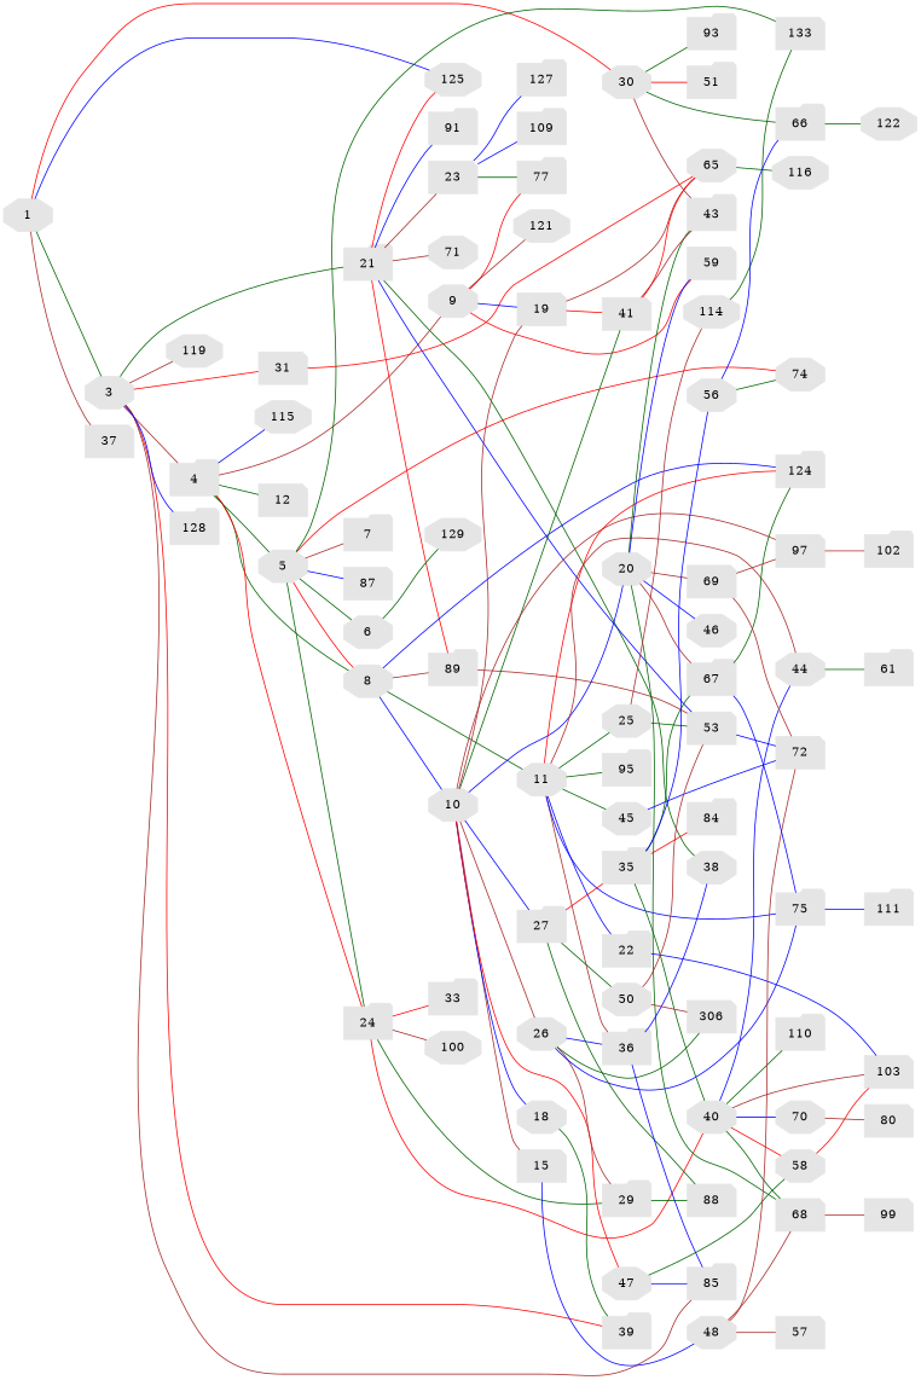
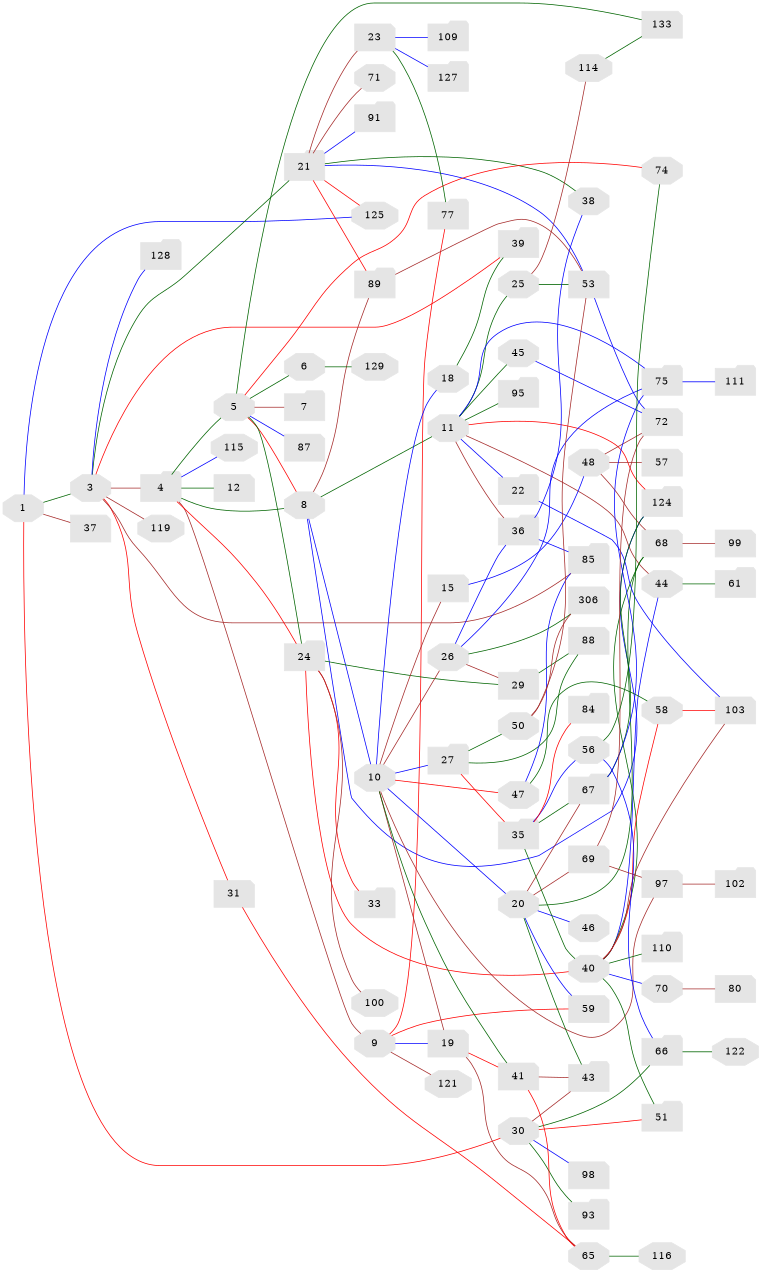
  graph {
    fontname="DejaVu Serif"
    rankdir=LR
    node [color=gray90 fontname="DejaVu Serif" shape=octagon style=filled]
    edge [color=darkgreen fontname="DejaVu Serif"]
    1 [super="+2"]
    3 [super="+13"]
    30 [super="+42"]
    37 [shape=note]
    125
    4 [shape=folder super="+81"]
    21 [shape=folder super="+63"]
    31 [shape=note]
    39 [shape=folder super="+78"]
    85 [shape=folder super="+118"]
    119
    128 [shape=folder]
    43 [shape=folder super="+60"]
    51 [shape=folder]
    66 [shape=folder super="+107"]
    93 [shape=folder super="+117"]
+   98 [shape=note]
    5 [super="+17"]
    8 [super="+64"]
    9 [super="+34"]
    12 [shape=note]
    24 [shape=folder super="+90"]
    115
    n24 [label=89 shape=folder super="+112"]
    23 [shape=note super="+55"]
    38
    53 [shape=note]
    71
    91 [shape=folder]
    65 [super="+94"]
    6
    7 [shape=folder]
    74
    87 [shape=note]
    133 [shape=note super="+134"]
    10 [super="+14"]
    11 [super="+16"]
    124 [shape=folder]
    19 [shape=note super="+104"]
    59 [shape=note]
    77 [shape=folder]
    121
    29 [shape=folder super="+32"]
    33 [shape=folder super="+62"]
    40 [super="+54"]
    100
    129
    15 [shape=note]
    18
    20 [super="+52"]
    26 [super="+96"]
    27 [shape=folder super="+83"]
    41 [shape=note super="+73"]
    47 [super="+126"]
    97 [shape=note super="+101"]
    22 [shape=folder]
    25 [super="+28"]
    36 [shape=folder]
    44 [super="+113"]
    45 [super="+105"]
    75 [shape=folder super="+108"]
    95 [shape=folder]
    48 [super="+131"]
    46
    67 [shape=folder]
    68 [shape=note super="+130"]
    69 [shape=note super="+76"]
    n68 [label=306 shape=note]
    35 [shape=folder super="+86"]
    50 [super="+123"]
    88 [shape=note super="+132"]
    58 [super="+82"]
    102 [shape=folder]
    103 [shape=note super="+120"]
    114
    61 [shape=folder]
    72 [shape=note super="+89"]
    111 [shape=folder]
    57 [shape=note]
    116
    99 [shape=note]
    109 [shape=folder]
    127 [shape=folder]
    70 [super="+79"]
    110 [shape=folder]
    56 [super="+92"]
    84 [shape=folder]
    122
    80 [shape=note]
    1 -- 3
    1 -- 30 [color=red]
    1 -- 37 [color=brown]
    1 -- 125 [color=blue]
    3 -- 4 [color=brown]
    3 -- 21
    3 -- 31 [color=red]
    3 -- 39 [color=red]
    3 -- 85 [color=brown]
    3 -- 119 [color=brown]
    3 -- 128 [color=blue]
    30 -- 43 [color=brown]
    30 -- 51 [color=red]
    30 -- 66
    30 -- 93
+   30 -- 98 [color=blue]
    4 -- 5
    4 -- 8
    4 -- 9 [color=brown]
    4 -- 12
    4 -- 24 [color=red]
    4 -- 115 [color=blue]
    21 -- 125 [color=red]
    21 -- n24 [color=red]
    21 -- 23 [color=brown]
    21 -- 38
    21 -- 53 [color=blue]
    21 -- 71 [color=brown]
    21 -- 91 [color=blue]
    31 -- 65 [color=red]
    66 -- 122
    5 -- 8 [color=red]
    5 -- 24
    5 -- 6
    5 -- 7 [color=brown]
    5 -- 74 [color=red]
    5 -- 87 [color=blue]
    5 -- 133
    8 -- n24 [color=brown]
    8 -- 10 [color=blue]
    8 -- 11
    8 -- 124 [color=blue]
    9 -- 19 [color=blue]
    9 -- 59 [color=red]
    9 -- 77 [color=red]
    9 -- 121 [color=brown]
    24 -- 29
    24 -- 33 [color=red]
    24 -- 40 [color=red]
    24 -- 100 [color=brown]
    n24 -- 53 [color=brown]
    23 -- 77
    23 -- 109 [color=blue]
    23 -- 127 [color=blue]
    53 -- 72 [color=blue]
    65 -- 116
    6 -- 129
    10 -- 19 [color=brown]
    10 -- 15 [color=brown]
    10 -- 18 [color=blue]
    10 -- 20 [color=blue]
    10 -- 26 [color=brown]
    10 -- 27 [color=blue]
    10 -- 41
    10 -- 47 [color=red]
    10 -- 97 [color=brown]
    11 -- 124 [color=red]
    11 -- 22 [color=blue]
    11 -- 25
    11 -- 36 [color=brown]
    11 -- 44 [color=brown]
    11 -- 45
    11 -- 75 [color=blue]
    11 -- 95
    19 -- 65 [color=brown]
    19 -- 41 [color=red]
    29 -- 88
+   40 -- 51
    40 -- 44 [color=blue]
    40 -- 68
    40 -- 58 [color=red]
    40 -- 103 [color=brown]
    40 -- 70 [color=blue]
    40 -- 110
    15 -- 48 [color=blue]
    18 -- 39
    20 -- 43
    20 -- 59 [color=blue]
    20 -- 46 [color=blue]
    20 -- 67 [color=brown]
    20 -- 68
    20 -- 69 [color=brown]
    26 -- 29 [color=brown]
    26 -- 36 [color=blue]
    26 -- 75 [color=blue]
    26 -- n68
    27 -- 35 [color=red]
    27 -- 50
    27 -- 88
    41 -- 43 [color=brown]
    41 -- 65 [color=red]
    47 -- 85 [color=blue]
    47 -- 58
    97 -- 102 [color=brown]
    22 -- 103 [color=blue]
    25 -- 53
    25 -- 114 [color=brown]
    36 -- 85 [color=blue]
    36 -- 38 [color=blue]
    44 -- 61
    45 -- 72 [color=blue]
    75 -- 111 [color=blue]
    48 -- 68 [color=brown]
    48 -- 72 [color=brown]
    48 -- 57 [color=brown]
    67 -- 124
    67 -- 75 [color=blue]
    68 -- 99 [color=brown]
    69 -- 97 [color=brown]
    69 -- 72 [color=brown]
    35 -- 40
    35 -- 67
    35 -- 56 [color=blue]
    35 -- 84 [color=red]
    50 -- 53 [color=brown]
    50 -- n68 [color=brown]
    58 -- 103 [color=red]
    114 -- 133
    70 -- 80 [color=brown]
    56 -- 66 [color=blue]
    56 -- 74
  }
